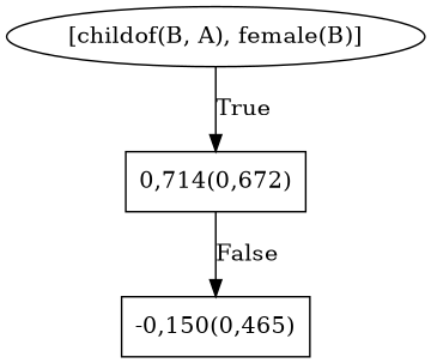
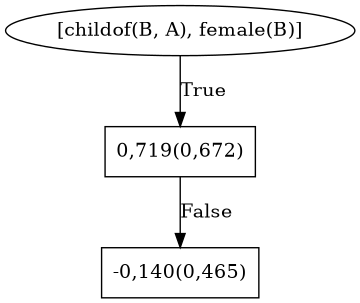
  digraph {
    node [shape=box]
    n1 [label="[childof(B, A), female(B)]" shape=""]
-   n2 [label="0,714(0,672)"]
-   n3 [label="-0,150(0,465)"]
+   n2 [label="0,719(0,672)"]
+   n3 [label="-0,140(0,465)"]
    n1 -> n2 [label=True]
    n2 -> n3 [label=False]
  }
